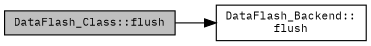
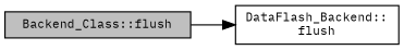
  digraph {
    rankdir=LR
    fontname="IBM Plex Mono"
    node [color=black fontname="IBM Plex Mono" fontsize=10 shape=record style=filled]
-   n1 [fillcolor=grey75 fontcolor=black height=0.2 label="DataFlash_Class::flush" width=0.4]
+   n1 [fillcolor=grey75 fontcolor=black height=0.2 label="Backend_Class::flush" width=0.4]
    n2 [fillcolor=white height=0.2 label="DataFlash_Backend::\lflush" width=0.4]
    n1 -> n2 [color=black fontname="IBM Plex Mono" fontsize=10 labelfontname=Helvetica labelfontsize=10 style=solid]
  }
